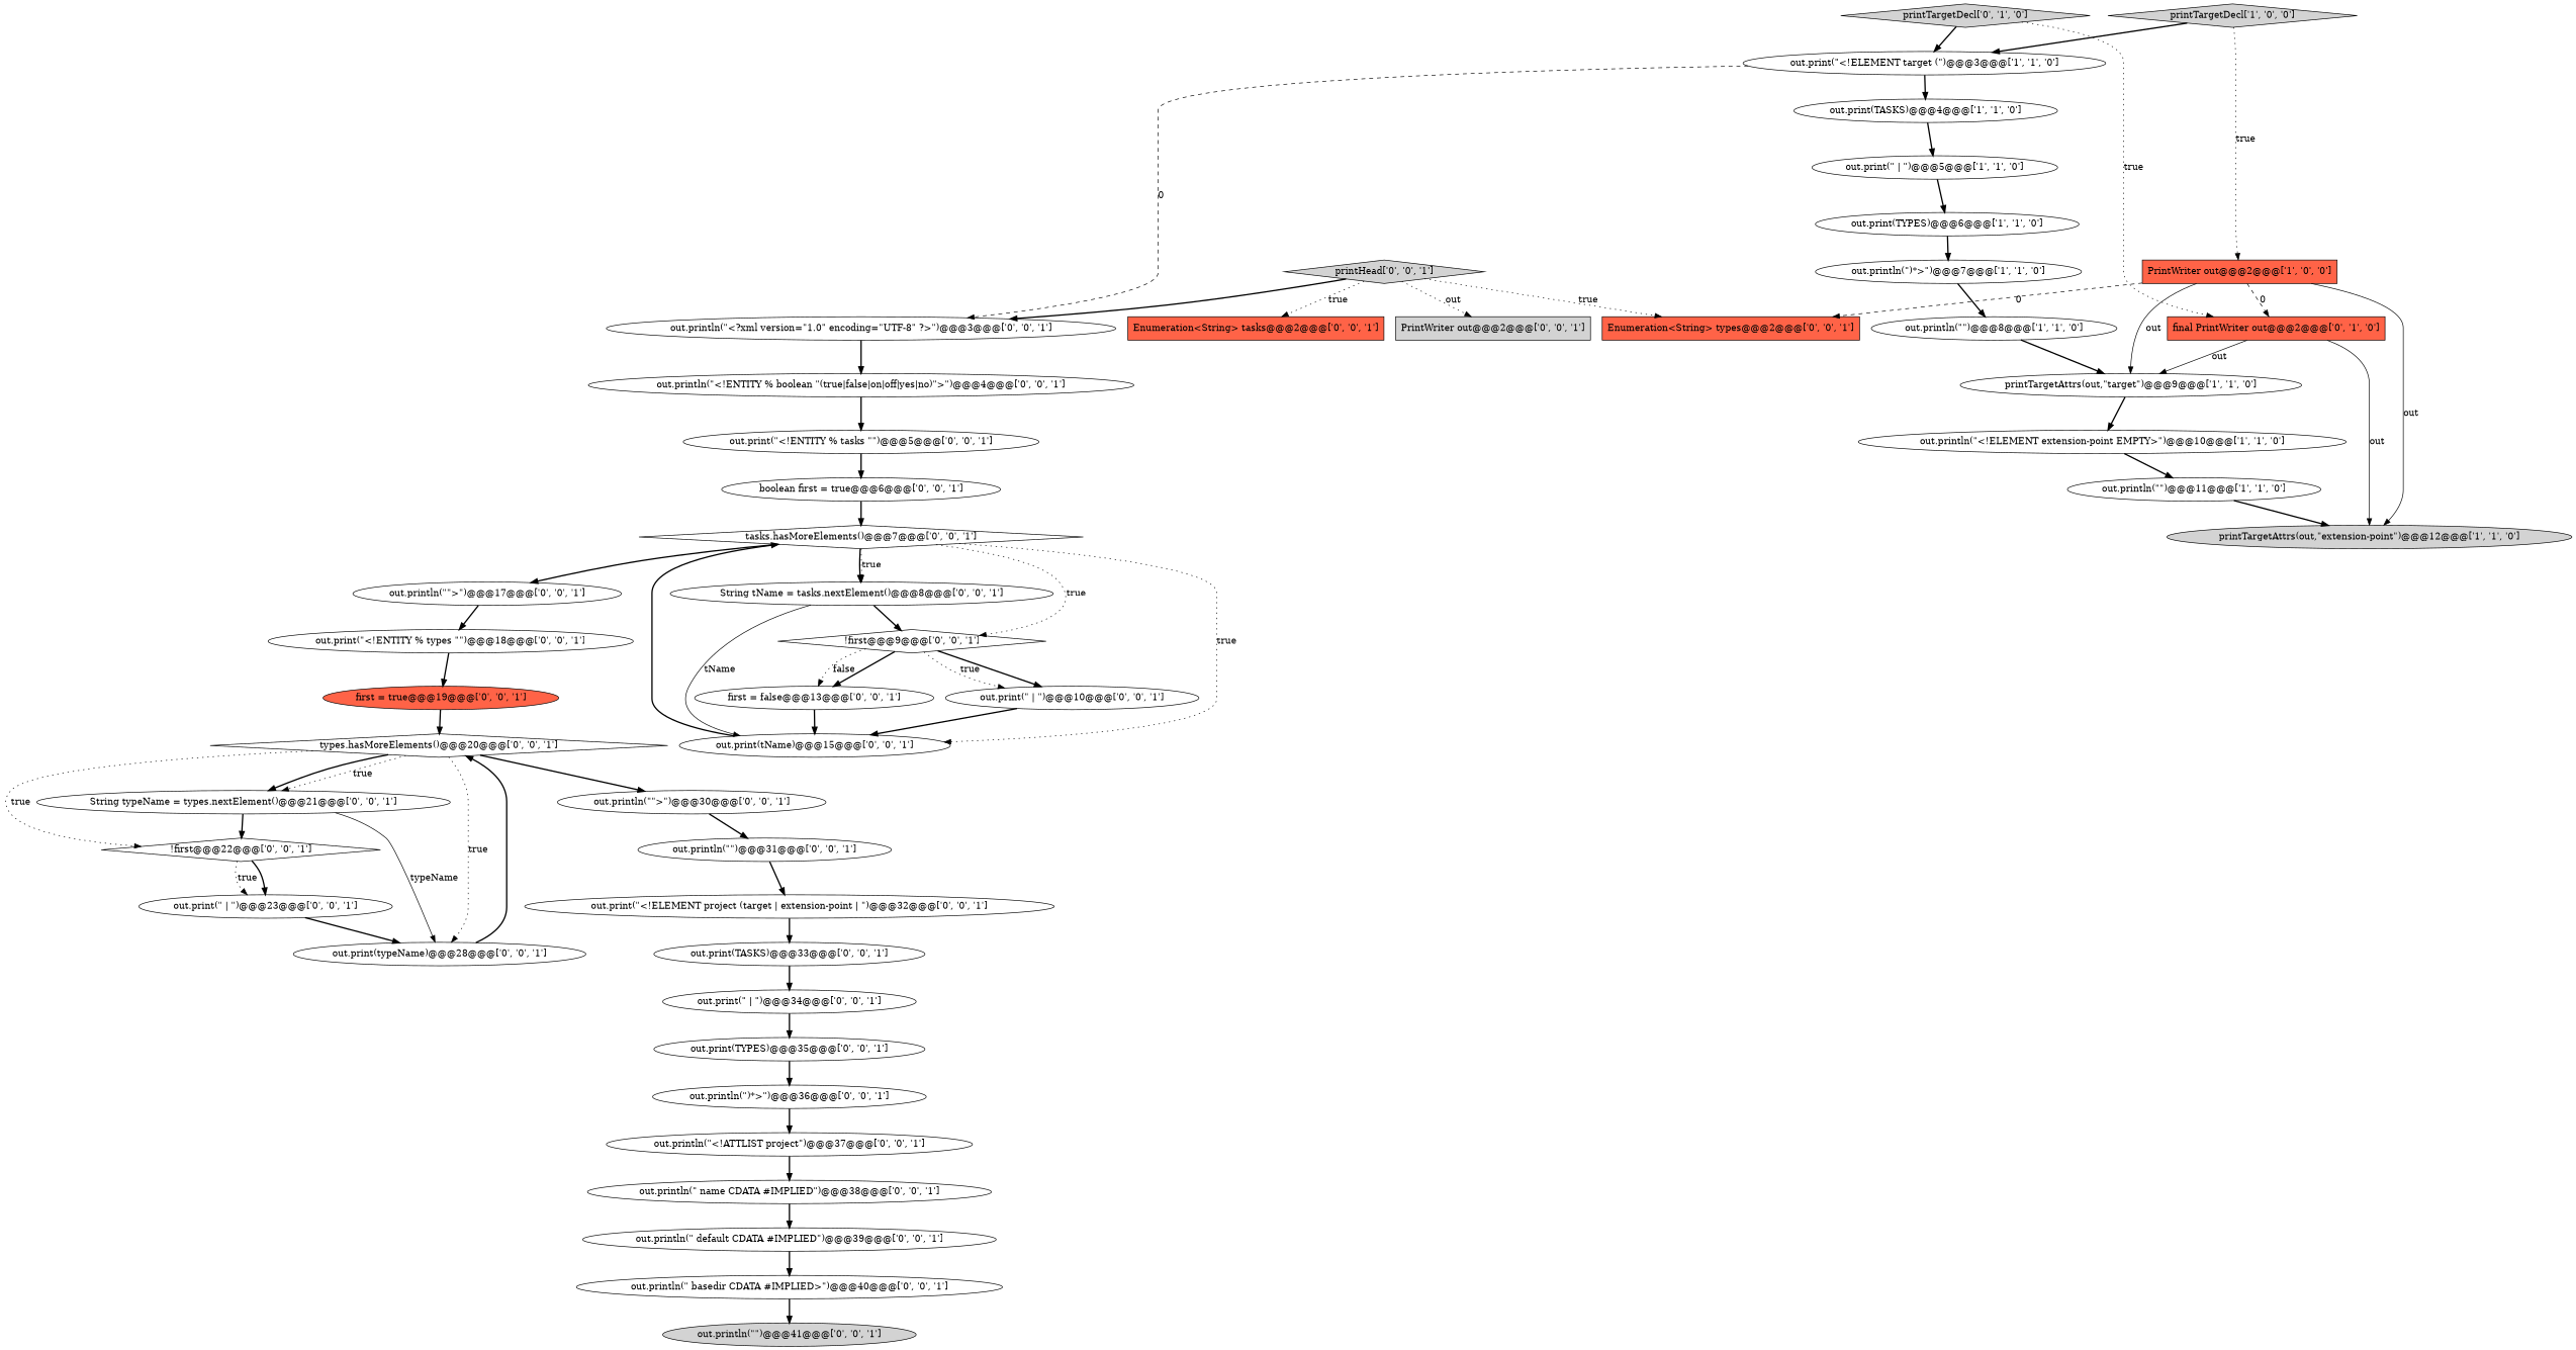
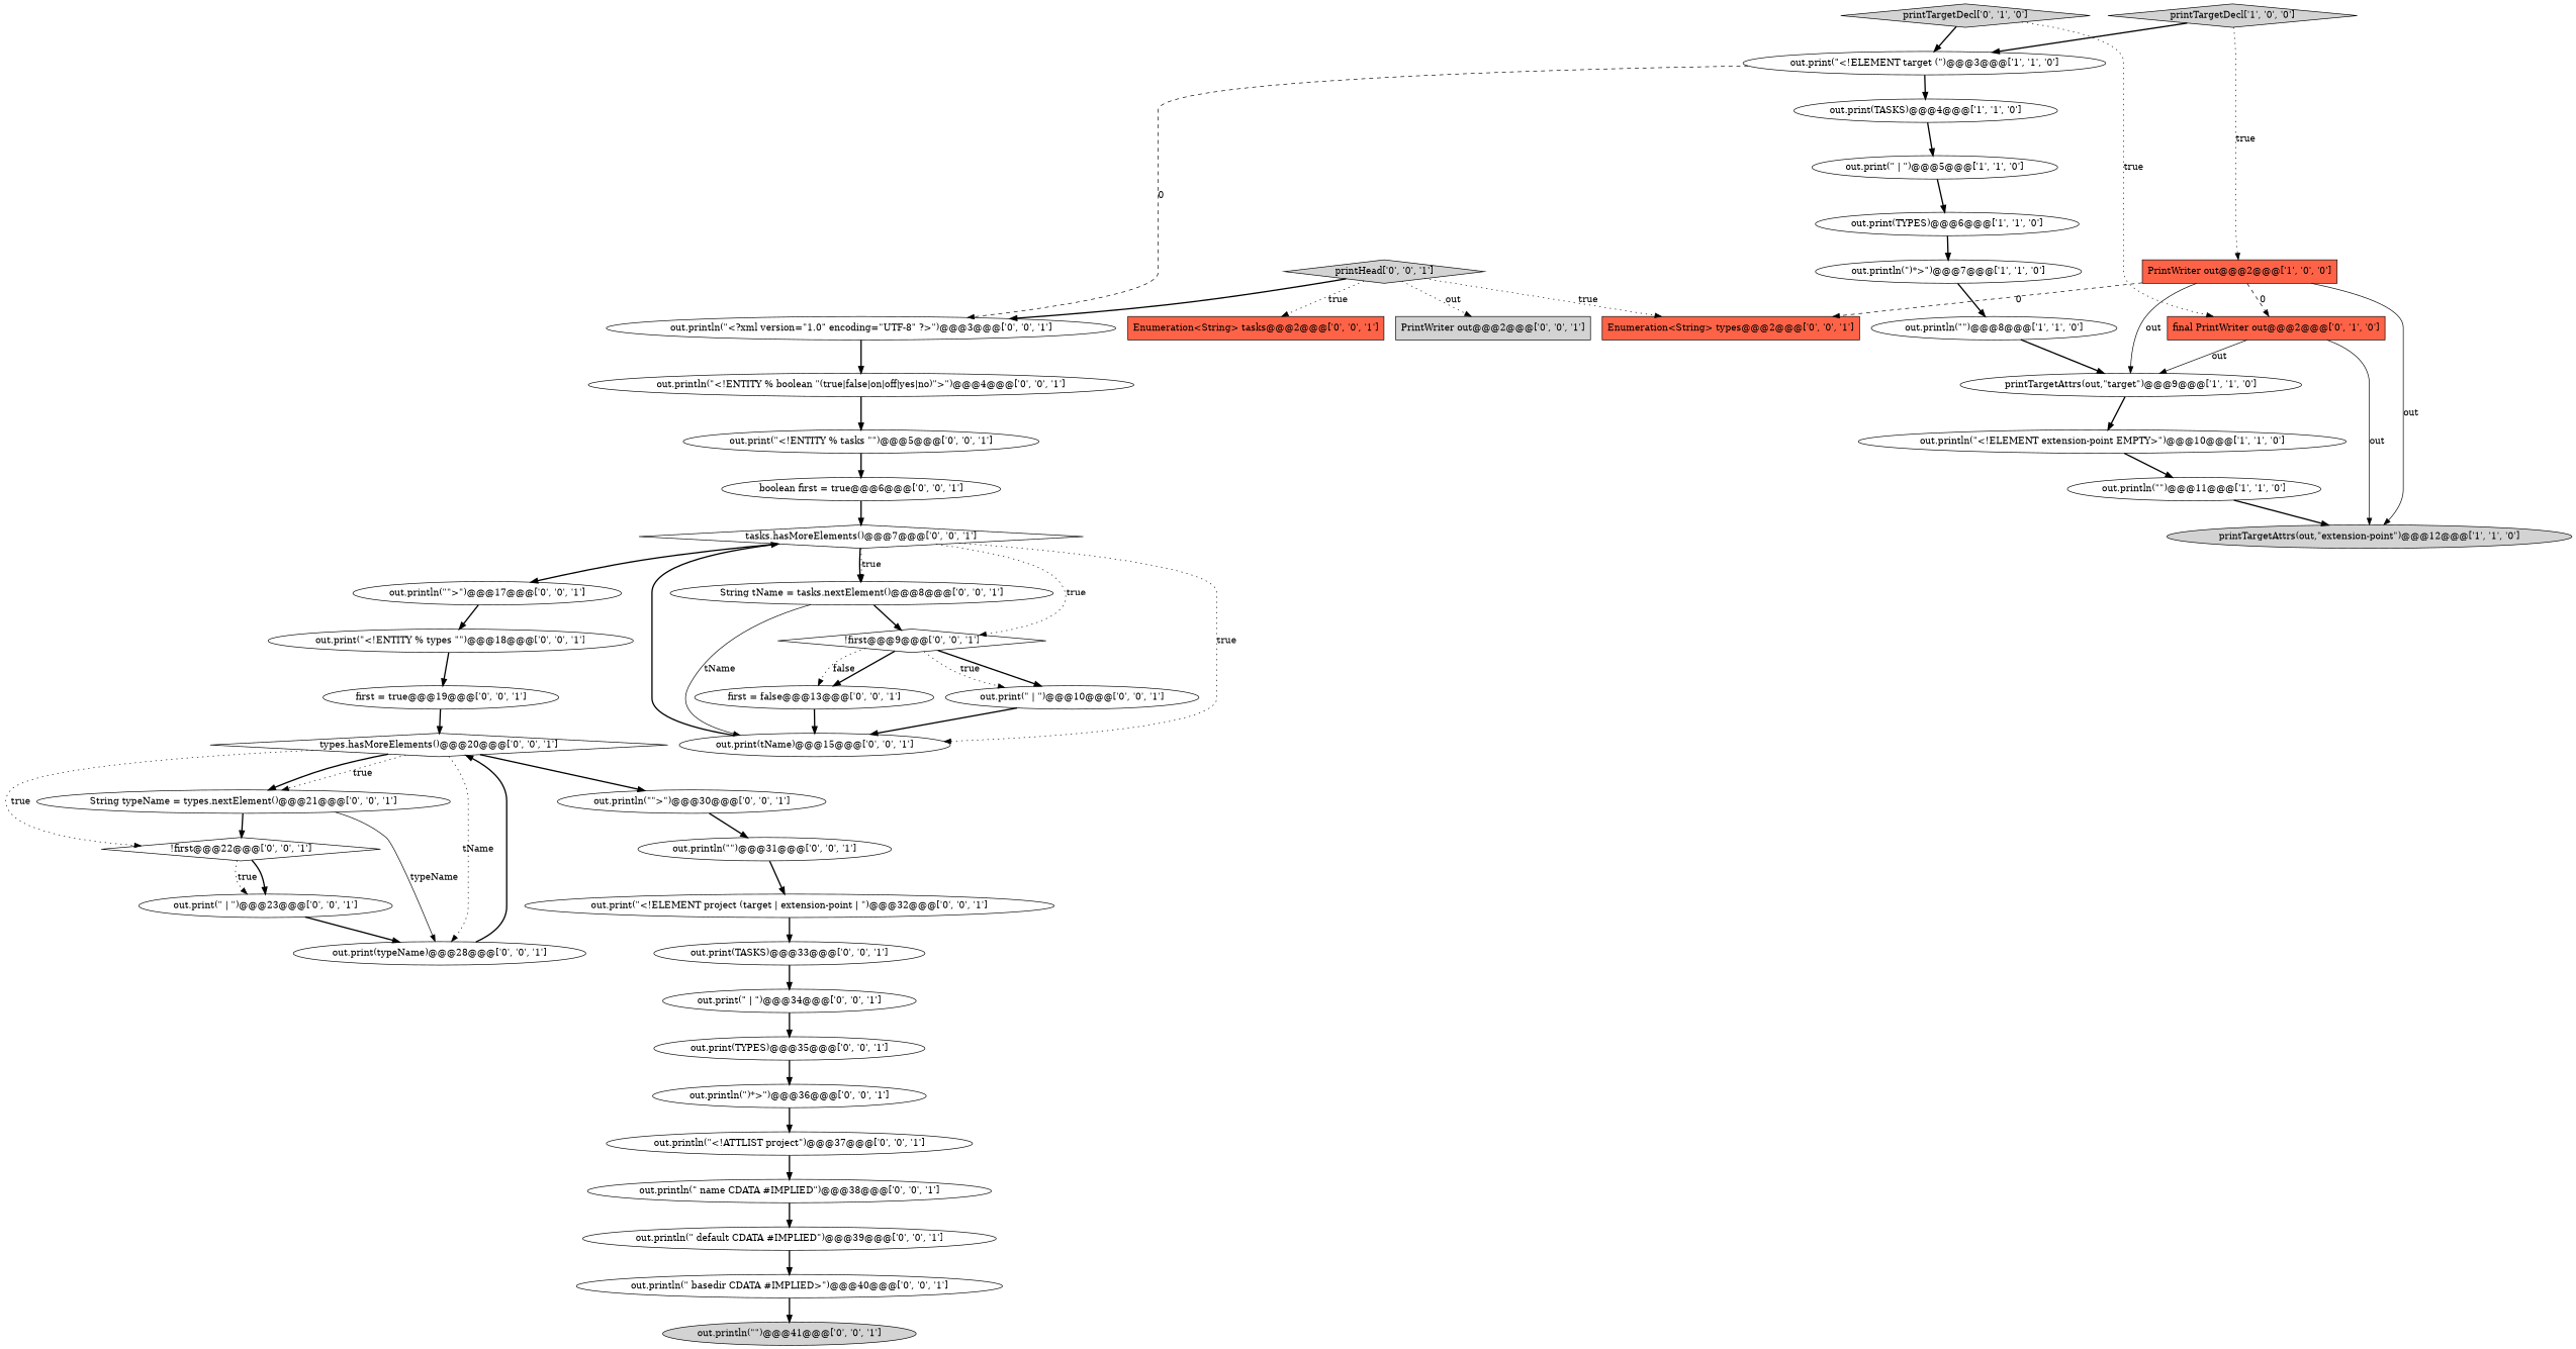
  digraph {
    node [fillcolor=white shape=ellipse style=filled]
    edge [style=bold]
    n1 [label="out.println(\" default CDATA #IMPLIED\")@@@39@@@['0', '0', '1']"]
    n2 [label="out.println(\" basedir CDATA #IMPLIED>\")@@@40@@@['0', '0', '1']"]
    n3 [fillcolor=lightgray label="out.println(\"\")@@@41@@@['0', '0', '1']"]
    n4 [label="out.println(\"<!ELEMENT extension-point EMPTY>\")@@@10@@@['1', '1', '0']"]
    n5 [label="out.println(\"\")@@@11@@@['1', '1', '0']"]
    n6 [fillcolor=lightgray label="printTargetAttrs(out,\"extension-point\")@@@12@@@['1', '1', '0']"]
    n7 [label="types.hasMoreElements()@@@20@@@['0', '0', '1']" shape=diamond]
    n8 [label="!first@@@22@@@['0', '0', '1']" shape=diamond]
    n9 [label="out.print(typeName)@@@28@@@['0', '0', '1']"]
    n10 [label="String typeName = types.nextElement()@@@21@@@['0', '0', '1']"]
    n11 [label="out.println(\"\">\")@@@30@@@['0', '0', '1']"]
    n12 [label="out.print(\" | \")@@@23@@@['0', '0', '1']"]
    n13 [label="out.println(\"\")@@@31@@@['0', '0', '1']"]
    n14 [label="out.print(TYPES)@@@35@@@['0', '0', '1']"]
    n15 [label="out.println(\")*>\")@@@36@@@['0', '0', '1']"]
    n16 [label="out.println(\"<!ATTLIST project\")@@@37@@@['0', '0', '1']"]
    n17 [label="out.println(\" name CDATA #IMPLIED\")@@@38@@@['0', '0', '1']"]
    n18 [label="out.print(TASKS)@@@4@@@['1', '1', '0']"]
    n19 [label="out.print(\" | \")@@@5@@@['1', '1', '0']"]
    n20 [label="out.print(TYPES)@@@6@@@['1', '1', '0']"]
    n21 [label="out.println(\"\">\")@@@17@@@['0', '0', '1']"]
    n22 [label="out.print(\"<!ENTITY % types \"\")@@@18@@@['0', '0', '1']"]
-   n23 [fillcolor=tomato label="first = true@@@19@@@['0', '0', '1']"]
+   n23 [label="first = true@@@19@@@['0', '0', '1']"]
    n24 [label="out.println(\")*>\")@@@7@@@['1', '1', '0']"]
    n25 [fillcolor=tomato label="PrintWriter out@@@2@@@['1', '0', '0']" shape=box]
    n26 [label="printTargetAttrs(out,\"target\")@@@9@@@['1', '1', '0']"]
    n27 [fillcolor=tomato label="final PrintWriter out@@@2@@@['0', '1', '0']" shape=box]
    n28 [fillcolor=tomato label="Enumeration<String> types@@@2@@@['0', '0', '1']" shape=box]
    n29 [label="out.println(\"<!ENTITY % boolean \"(true|false|on|off|yes|no)\">\")@@@4@@@['0', '0', '1']"]
    n30 [label="out.print(\"<!ENTITY % tasks \"\")@@@5@@@['0', '0', '1']"]
    n31 [label="boolean first = true@@@6@@@['0', '0', '1']"]
    n32 [fillcolor=lightgray label="printTargetDecl['0', '1', '0']" shape=diamond]
    n33 [label="out.print(\"<!ELEMENT target (\")@@@3@@@['1', '1', '0']"]
    n34 [label="out.println(\"<?xml version=\"1.0\" encoding=\"UTF-8\" ?>\")@@@3@@@['0', '0', '1']"]
    n35 [label="out.print(\"<!ELEMENT project (target | extension-point | \")@@@32@@@['0', '0', '1']"]
    n36 [label="out.print(TASKS)@@@33@@@['0', '0', '1']"]
    n37 [label="out.print(\" | \")@@@34@@@['0', '0', '1']"]
    n38 [label="first = false@@@13@@@['0', '0', '1']"]
    n39 [label="out.print(tName)@@@15@@@['0', '0', '1']"]
    n40 [label="tasks.hasMoreElements()@@@7@@@['0', '0', '1']" shape=diamond]
    n41 [fillcolor=lightgray label="printHead['0', '0', '1']" shape=diamond]
    n42 [fillcolor=lightgray label="PrintWriter out@@@2@@@['0', '0', '1']" shape=box]
    n43 [fillcolor=tomato label="Enumeration<String> tasks@@@2@@@['0', '0', '1']" shape=box]
    n44 [label="out.println(\"\")@@@8@@@['1', '1', '0']"]
    n45 [label="String tName = tasks.nextElement()@@@8@@@['0', '0', '1']"]
    n46 [label="!first@@@9@@@['0', '0', '1']" shape=diamond]
    n47 [label="out.print(\" | \")@@@10@@@['0', '0', '1']"]
    n48 [fillcolor=lightgray label="printTargetDecl['1', '0', '0']" shape=diamond]
    n1 -> n2
    n2 -> n3
    n4 -> n5
    n5 -> n6
    n7 -> n8 [label=true style=dotted]
-   n7 -> n9 [label=true style=dotted]
+   n7 -> n9 [label=tName style=dotted]
    n7 -> n10 [label=true style=dotted]
    n7 -> n10
    n7 -> n11
    n8 -> n12
    n8 -> n12 [label=true style=dotted]
    n9 -> n7
    n10 -> n8
    n10 -> n9 [label=typeName style=solid]
    n11 -> n13
    n12 -> n9
    n13 -> n35
    n14 -> n15
    n15 -> n16
    n16 -> n17
    n17 -> n1
    n18 -> n19
    n19 -> n20
    n20 -> n24
    n21 -> n22
    n22 -> n23
    n23 -> n7
    n24 -> n44
    n25 -> n6 [label=out style=solid]
    n25 -> n26 [label=out style=solid]
    n25 -> n27 [label=0 style=dashed]
    n25 -> n28 [label=0 style=dashed]
    n26 -> n4
    n27 -> n6 [label=out style=solid]
    n27 -> n26 [label=out style=solid]
    n29 -> n30
    n30 -> n31
    n31 -> n40
    n32 -> n27 [label=true style=dotted]
    n32 -> n33
    n33 -> n18
    n33 -> n34 [label=0 style=dashed]
    n34 -> n29
    n35 -> n36
    n36 -> n37
    n37 -> n14
    n38 -> n39
    n39 -> n40
    n40 -> n21
    n40 -> n39 [label=true style=dotted]
    n40 -> n45 [label=true style=dotted]
    n40 -> n45
    n40 -> n46 [label=true style=dotted]
    n41 -> n28 [label=true style=dotted]
    n41 -> n34
    n41 -> n42 [label=out style=dotted]
    n41 -> n43 [label=true style=dotted]
    n44 -> n26
    n45 -> n39 [label=tName style=solid]
    n45 -> n46
    n46 -> n38
    n46 -> n38 [label=false style=dotted]
    n46 -> n47
    n46 -> n47 [label=true style=dotted]
    n47 -> n39
    n48 -> n25 [label=true style=dotted]
    n48 -> n33
  }
